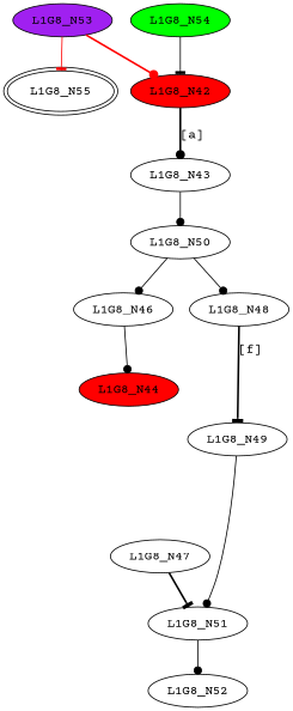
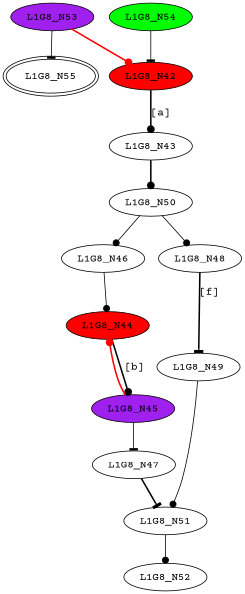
  digraph {
    fontname="Courier Prime"
    node [fontname="Courier Prime"]
    edge [arrowhead=dot fontname="Courier Prime"]
    L1G8_N42 [fillcolor=red style=filled]
    L1G8_N43
    L1G8_N50
    L1G8_N46
    L1G8_N48
    L1G8_N44 [fillcolor=red style=filled]
+   L1G8_N45 [fillcolor=purple style=filled]
    L1G8_N47
    L1G8_N51
    L1G8_N52
    L1G8_N49
    L1G8_N53 [fillcolor=purple style=filled]
    L1G8_N55 [peripheries=2]
    L1G8_N54 [fillcolor=green style=filled]
    L1G8_N42 -> L1G8_N43 [label="[a]" style=bold]
-   L1G8_N43 -> L1G8_N50
+   L1G8_N43 -> L1G8_N50 [style=bold]
    L1G8_N50 -> L1G8_N46
    L1G8_N50 -> L1G8_N48
    L1G8_N46 -> L1G8_N44
    L1G8_N48 -> L1G8_N49 [arrowhead=tee label="[f]" style=bold]
+   L1G8_N44 -> L1G8_N45 [label="[b]" style=bold]
+   L1G8_N45 -> L1G8_N44 [color=red style=bold]
+   L1G8_N45 -> L1G8_N47 [arrowhead=tee]
    L1G8_N47 -> L1G8_N51 [arrowhead=tee style=bold]
    L1G8_N51 -> L1G8_N52
    L1G8_N49 -> L1G8_N51
    L1G8_N53 -> L1G8_N42 [color=red style=bold]
-   L1G8_N53 -> L1G8_N55 [arrowhead=tee color=red]
+   L1G8_N53 -> L1G8_N55 [arrowhead=tee]
    L1G8_N54 -> L1G8_N42 [arrowhead=tee]
  }
